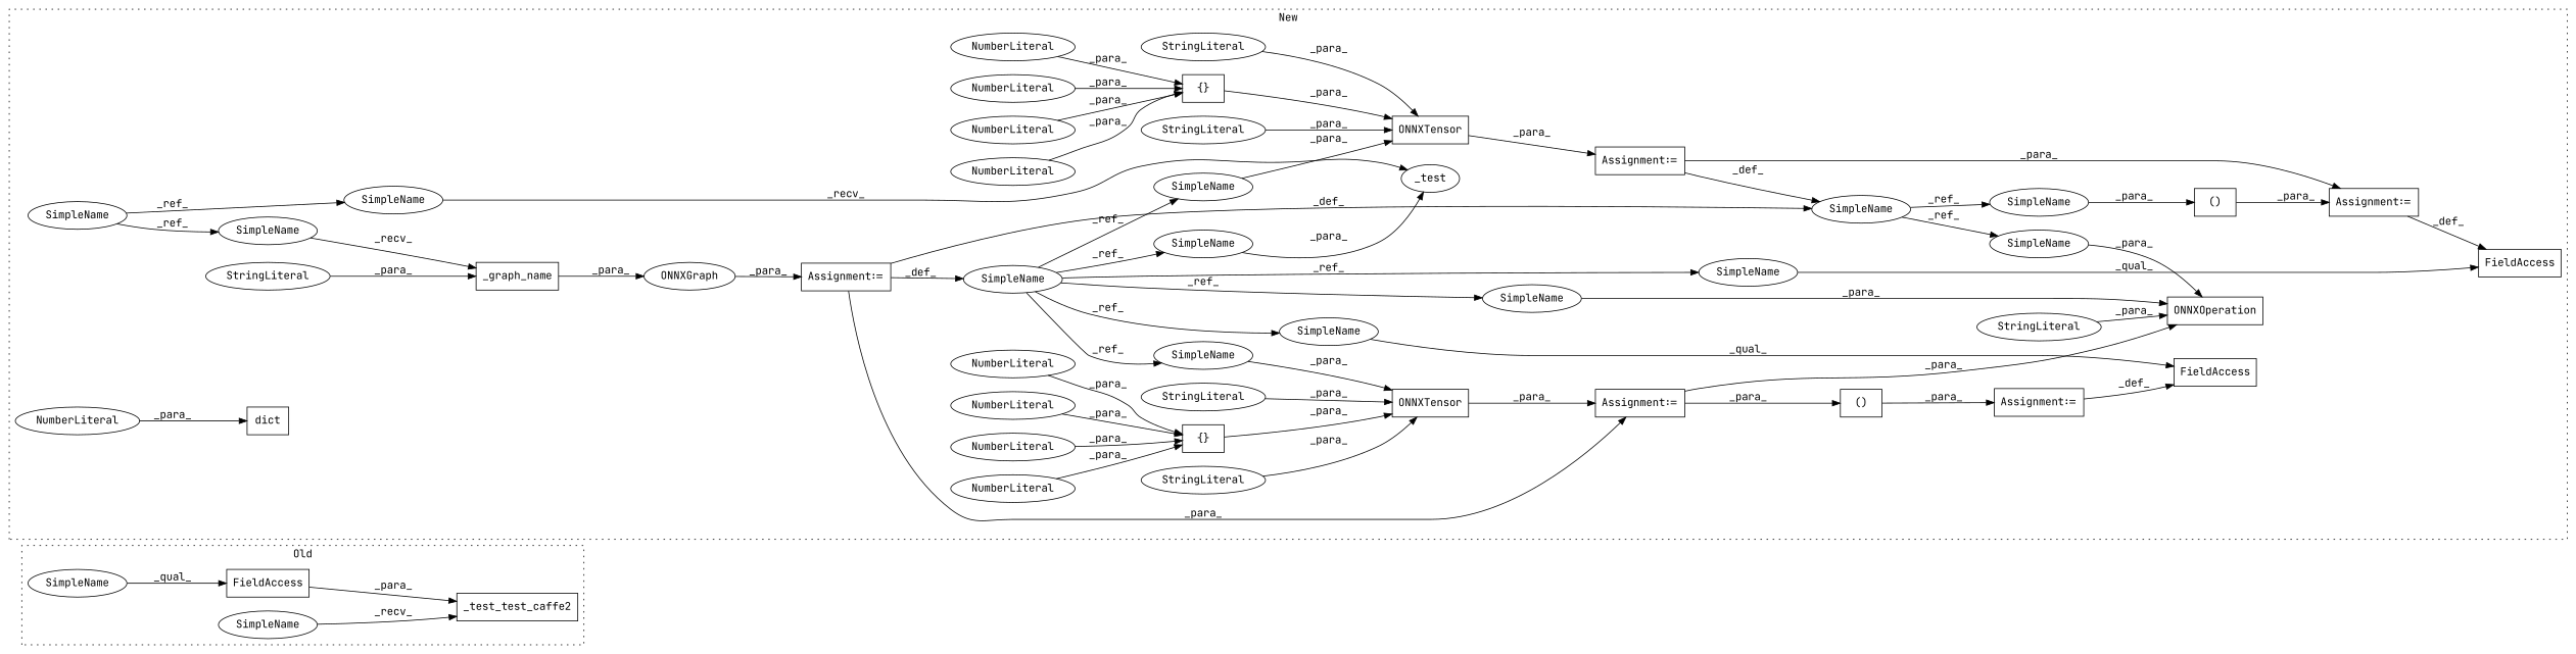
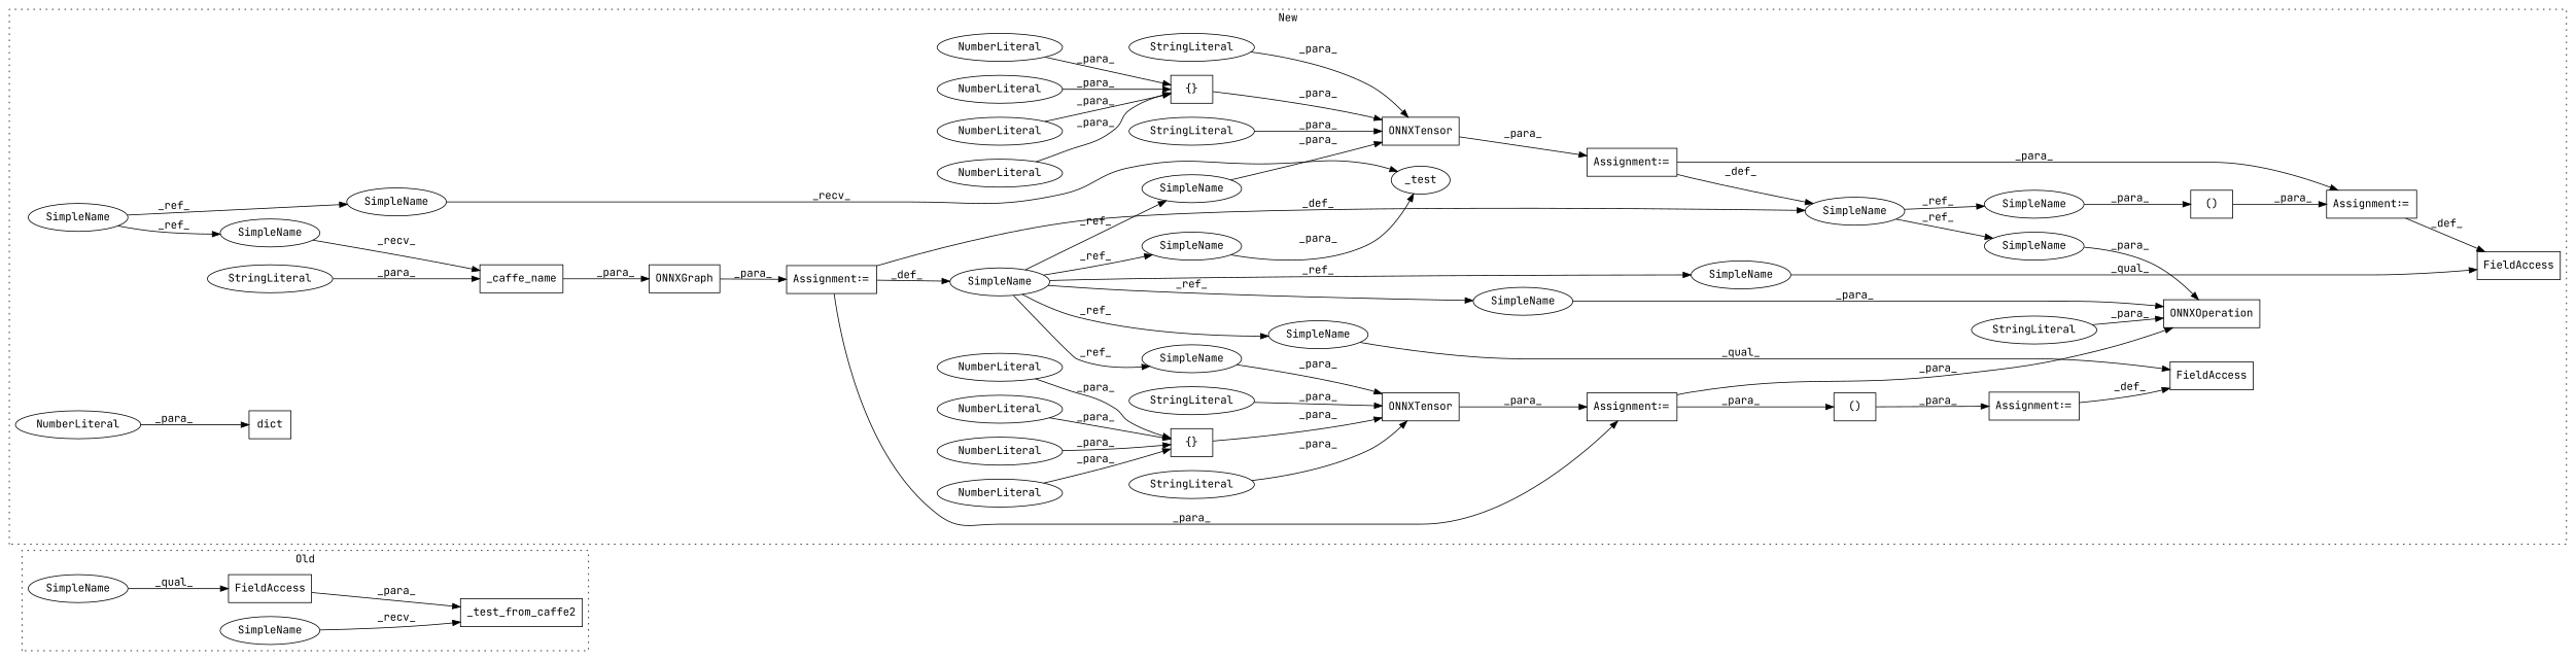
  digraph {
    fontname="JetBrains Mono"
    rankdir=LR
    node [a=42 fontname="JetBrains Mono" l=1 s=17877 shape=ellipse]
    edge [fontname="JetBrains Mono"]
-   n1 [a=32 l="18,1" label=_test_test_caffe2 s="17859,17893" shape=box]
+   n1 [a=32 l="18,1" label=_test_from_caffe2 s="17859,17893" shape=box]
    n2 [a=22 l=16 label=FieldAccess shape=box]
    n3 [l=4 label=SimpleName]
    n4 [l=4 label=SimpleName s=17854]
    n5 [a=4 l="1,1" label="{}" s="19976,19984" shape=box]
    n6 [a=34 label=NumberLiteral s=19981]
    n7 [a=34 label=NumberLiteral s=19979]
    n8 [a=34 label=NumberLiteral s=19977]
    n9 [a=34 label=NumberLiteral s=19983]
    n10 [a=106 l=25 label="()" s=20115 shape=box]
-   n11 [a=32 l="12,1" label=_graph_name s="19871,19888" shape=box]
+   n11 [a=32 l="12,1" label=_caffe_name s="19871,19888" shape=box]
    n12 [a=106 l=25 label="()" s=20068 shape=box]
-   n13 [a=32 l="10,1" label=ONNXGraph s="19856,19889"]
+   n13 [a=32 l="10,1" label=ONNXGraph s="19856,19889" shape=box]
    n14 [a=45 l=5 label=StringLiteral s=19883]
    n15 [a=22 l=8 label=FieldAccess s=20054 shape=box]
    n16 [label=SimpleName s=19854]
    n17 [a=32 l="11,1" label=ONNXTensor s="19950,19993" shape=box]
    n18 [a=45 l=7 label=StringLiteral s=19986]
    n19 [a=45 l=3 label=StringLiteral s=19963]
    n20 [a=7 label="Assignment:=" s=19897 shape=box]
    n21 [a=7 label="Assignment:=" s=19949 shape=box]
    n22 [a=7 label="Assignment:=" s=19855 shape=box]
    n23 [a=7 l=6 label="Assignment:=" s=20062 shape=box]
    n24 [a=32 l="11,1" label=ONNXTensor s="19898,19941" shape=box]
    n25 [a=45 l=3 label=StringLiteral s=19911]
    n26 [a=45 l=7 label=StringLiteral s=19934]
    n27 [a=32 l="6,1" label=_test s="20152,20159"]
    n28 [l=4 label=SimpleName s=19700]
    n29 [a=4 l="1,1" label="{}" s="19924,19932" shape=box]
    n30 [a=34 label=NumberLiteral s=19931]
    n31 [a=34 label=NumberLiteral s=19929]
    n32 [a=34 label=NumberLiteral s=19925]
    n33 [a=34 label=NumberLiteral s=19927]
    n34 [a=22 l=9 label=FieldAccess s=20100 shape=box]
    n35 [a=32 l="14,1" label=ONNXOperation s="20000,20047" shape=box]
    n36 [a=45 l=5 label=StringLiteral s=20016]
    n37 [a=7 l=6 label="Assignment:=" s=20109 shape=box]
    n38 [a=32 l="5,1" label=dict s="20026,20046" shape=box]
    n39 [a=34 l=3 label=NumberLiteral s=20037]
    n40 [label=SimpleName s=19896]
    n41 [label=SimpleName s=20022]
    n42 [label=SimpleName s=20092]
    n43 [label=SimpleName s=19961]
    n44 [label=SimpleName s=20014]
    n45 [label=SimpleName s=20158]
    n46 [label=SimpleName s=20100]
    n47 [label=SimpleName s=19909]
    n48 [label=SimpleName s=20054]
    n49 [l=4 label=SimpleName s=20147]
    n50 [l=4 label=SimpleName s=19866]
    subgraph cluster_1 {
      label=Old
      style=dotted
      n1
      n2
      n3
      n4
    }
    subgraph cluster_2 {
      label=New
      style=dotted
      n5
      n6
      n7
      n8
      n9
      n10
      n11
      n12
      n13
      n14
      n15
      n16
      n17
      n18
      n19
      n20
      n21
      n22
      n23
      n24
      n25
      n26
      n27
      n28
      n29
      n30
      n31
      n32
      n33
      n34
      n35
      n36
      n37
      n38
      n39
      n40
      n41
      n42
      n43
      n44
      n45
      n46
      n47
      n48
      n49
      n50
    }
    n2 -> n1 [label=_para_]
    n3 -> n2 [label=_qual_]
    n4 -> n1 [label=_recv_]
    n5 -> n17 [label=_para_]
    n6 -> n5 [label=_para_]
    n7 -> n5 [label=_para_]
    n8 -> n5 [label=_para_]
    n9 -> n5 [label=_para_]
    n10 -> n37 [label=_para_]
    n11 -> n13 [label=_para_]
    n12 -> n23 [label=_para_]
    n13 -> n22 [label=_para_]
    n14 -> n11 [label=_para_]
    n16 -> n43 [label=_ref_]
    n16 -> n44 [label=_ref_]
    n16 -> n45 [label=_ref_]
    n16 -> n46 [label=_ref_]
    n16 -> n47 [label=_ref_]
    n16 -> n48 [label=_ref_]
    n17 -> n21 [label=_para_]
    n18 -> n17 [label=_para_]
    n19 -> n17 [label=_para_]
    n20 -> n23 [label=_para_]
    n20 -> n40 [label=_def_]
    n21 -> n10 [label=_para_]
    n21 -> n35 [label=_para_]
    n22 -> n16 [label=_def_]
    n22 -> n21 [label=_para_]
    n22 -> n40 [label=_def_]
    n23 -> n15 [label=_def_]
    n24 -> n20 [label=_para_]
    n25 -> n24 [label=_para_]
    n26 -> n24 [label=_para_]
    n28 -> n49 [label=_ref_]
    n28 -> n50 [label=_ref_]
    n29 -> n24 [label=_para_]
    n30 -> n29 [label=_para_]
    n31 -> n29 [label=_para_]
    n32 -> n29 [label=_para_]
    n33 -> n29 [label=_para_]
    n36 -> n35 [label=_para_]
    n37 -> n34 [label=_def_]
    n39 -> n38 [label=_para_]
    n40 -> n41 [label=_ref_]
    n40 -> n42 [label=_ref_]
    n41 -> n35 [label=_para_]
    n42 -> n12 [label=_para_]
    n43 -> n17 [label=_para_]
    n44 -> n35 [label=_para_]
    n45 -> n27 [label=_para_]
    n46 -> n34 [label=_qual_]
    n47 -> n24 [label=_para_]
    n48 -> n15 [label=_qual_]
    n49 -> n27 [label=_recv_]
    n50 -> n11 [label=_recv_]
  }
